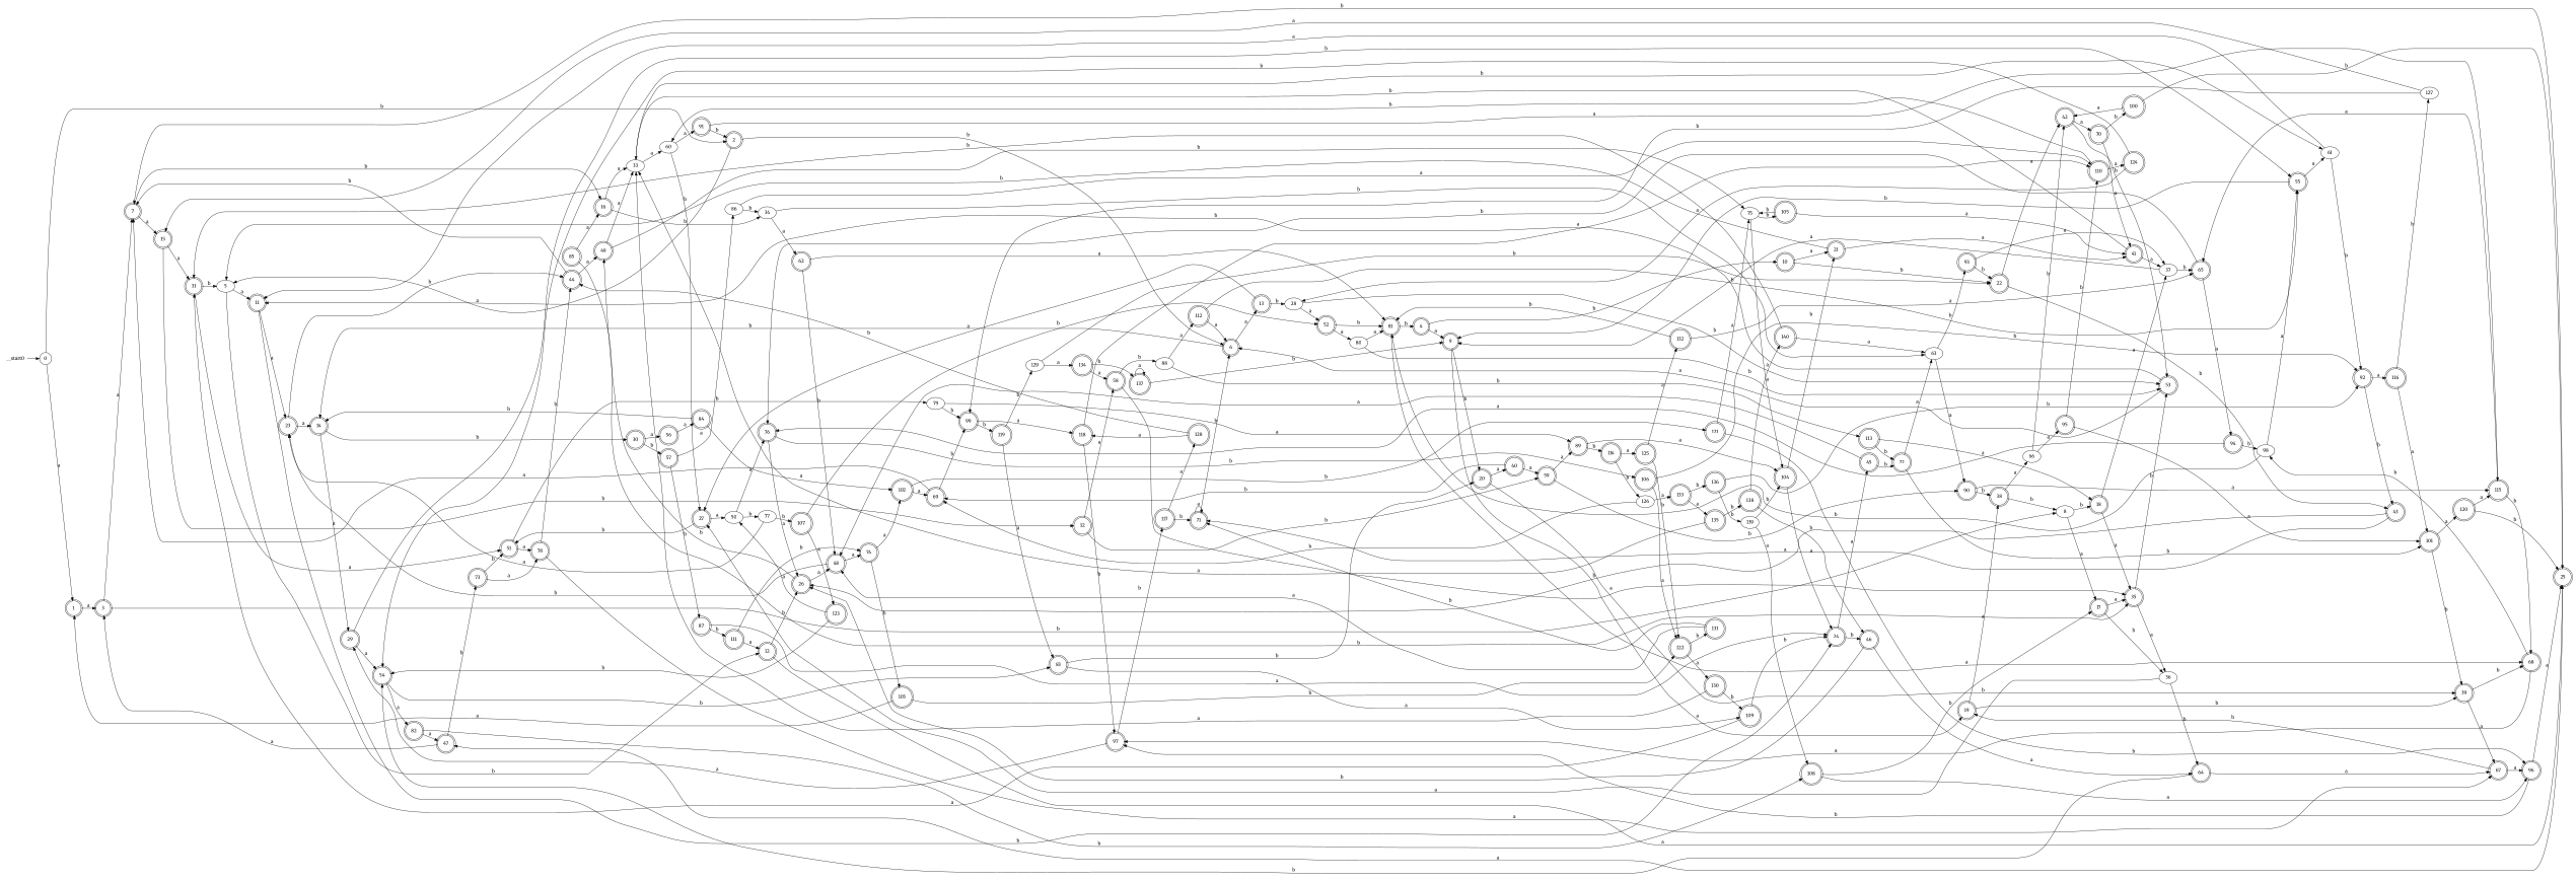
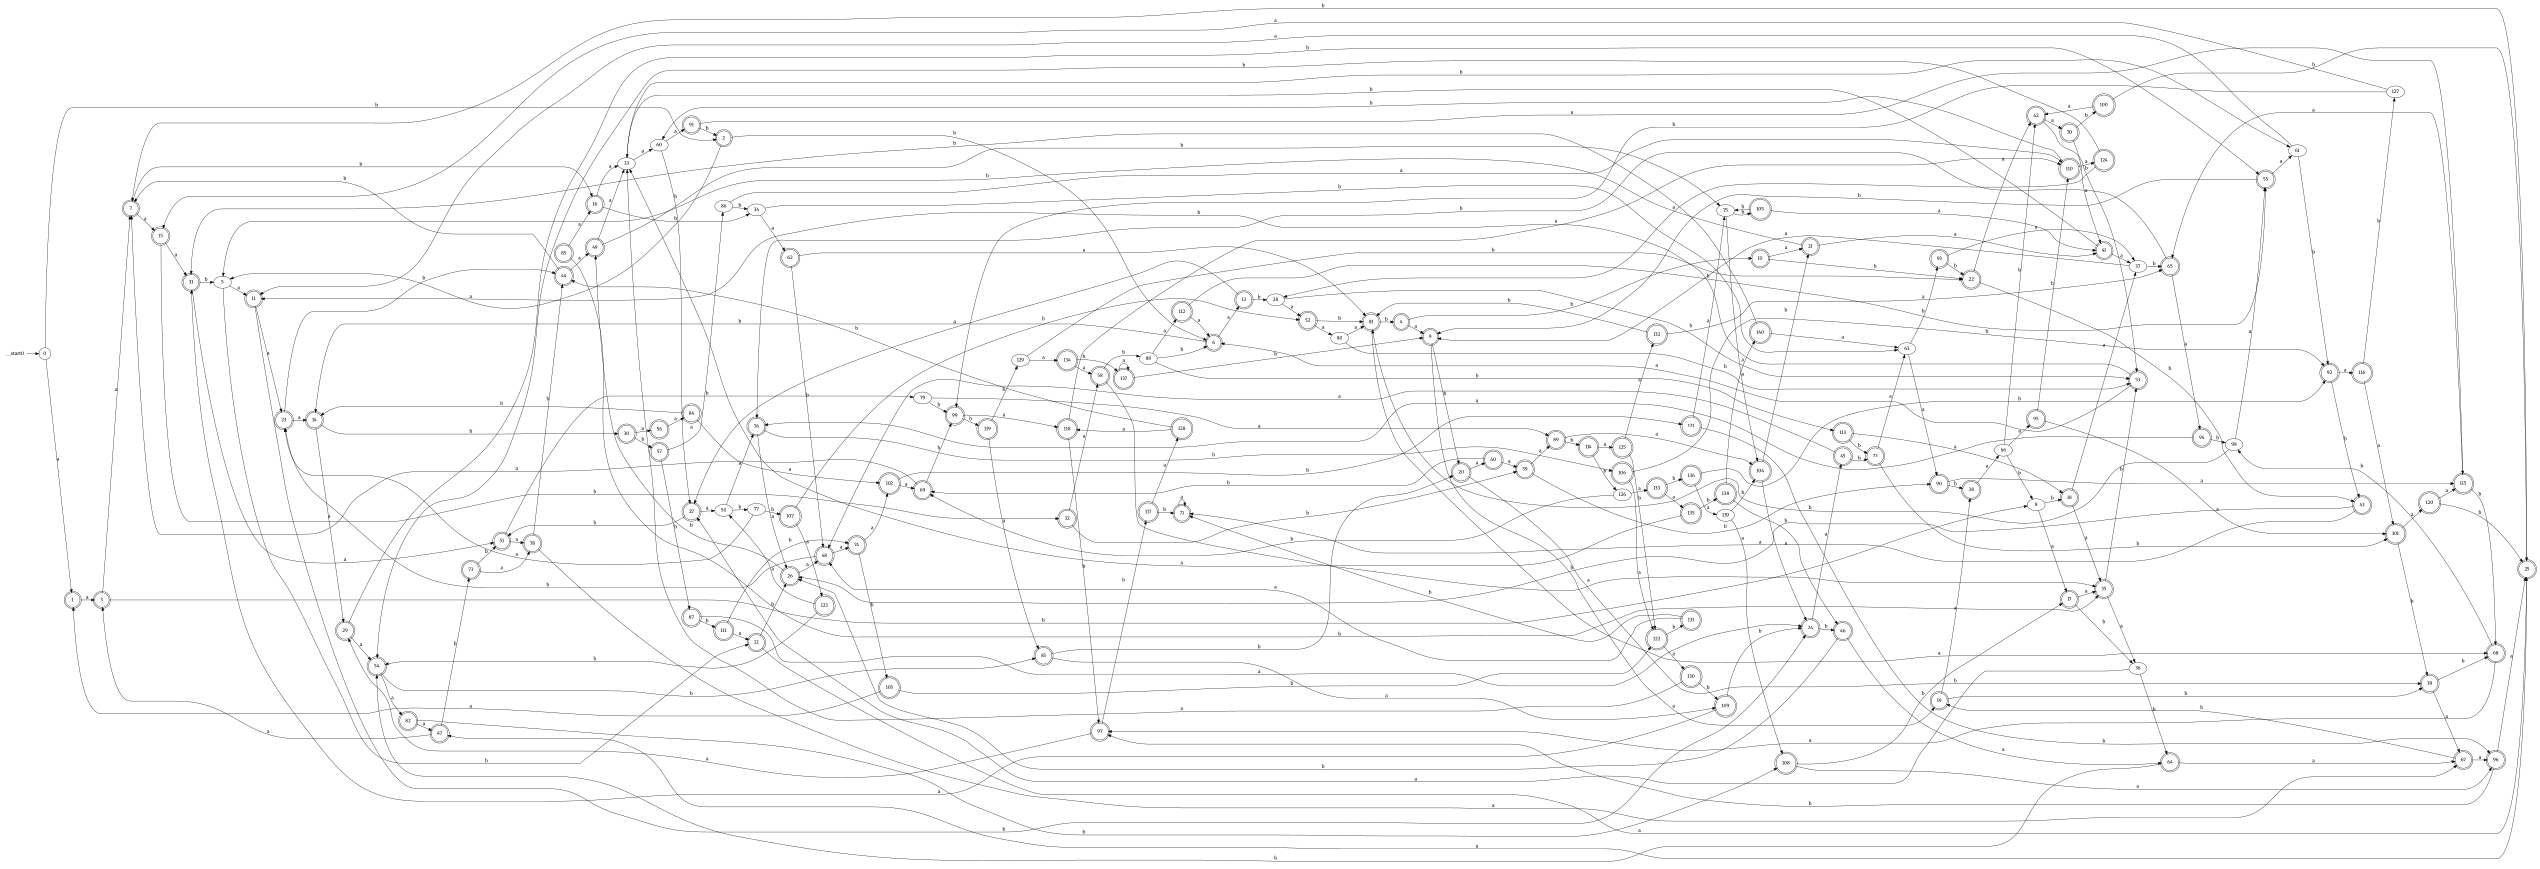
  digraph {
    fontname=Merriweather
    rankdir=LR
    node [fontname=Merriweather shape=doublecircle]
    edge [fontname=Merriweather]
    __start0 [shape=none]
    0 [shape=circle]
    1
    2
    3
    5 [shape=""]
    6
    7
    8 [shape=""]
    4
    9
    10
    11
    12
    13
    14
    15
    16
    17
    18
    19
    20
    21
    22
    23
    24
    25
    26
    27
    28 [shape=""]
    29
    30
    31
    32
    33 [shape=""]
    34 [shape=""]
    35
    36 [shape=""]
    37 [shape=""]
    38
    39
    40
    41
    42
    43
    44
    45
    46
    47
    48
    49
    50 [shape=""]
    51
    52
    53
    54
    55
    56
    57
    58
    59
    60 [shape=""]
    61 [shape=""]
    62
    63 [shape=""]
    64
    65
    66 [shape=""]
    67
    68
    69
    70
    71
    72
    73
    74
    75 [shape=""]
    76
    77 [shape=""]
    78
    79 [shape=""]
    80 [shape=""]
    81
    82
    83
    84
    86 [shape=""]
    87
    88 [shape=""]
    89
    90
    91
    92
    93
    94
    95
    96
    97
    98 [shape=""]
    99
    100
    101
    102
    103
    104
    105
    106
    107
    108
    109
    85
    110
    111
    112
    113
    114
    115
    116
    117
    118
    119
    120
    121
    122
    123
    124
    125
    126 [shape=""]
    127 [shape=""]
    128
    129 [shape=""]
    130
    131
    132
    133
    134
    135
    136
    137
    138
    139 [shape=""]
    140
    __start0 -> 0
    0 -> 1 [label=a]
    0 -> 2 [label=b]
    1 -> 3 [label=a]
    2 -> 5 [label=a]
    2 -> 6 [label=b]
    3 -> 7 [label=a]
    3 -> 8 [label=b]
    5 -> 11 [label=a]
    5 -> 12 [label=b]
    6 -> 13 [label=a]
    6 -> 14 [label=b]
    7 -> 15 [label=a]
    7 -> 16 [label=b]
    8 -> 17 [label=a]
    8 -> 18 [label=b]
    4 -> 9 [label=a]
    4 -> 10 [label=b]
    9 -> 19 [label=a]
    9 -> 20 [label=b]
    10 -> 21 [label=a]
    10 -> 22 [label=b]
    11 -> 23 [label=a]
    11 -> 24 [label=b]
    12 -> 25 [label=a]
    12 -> 26 [label=b]
    13 -> 27 [label=a]
    13 -> 28 [label=b]
    14 -> 29 [label=a]
    14 -> 30 [label=b]
    15 -> 31 [label=a]
    15 -> 32 [label=b]
    16 -> 33 [label=a]
    16 -> 34 [label=b]
    17 -> 35 [label=a]
    17 -> 36 [label=b]
    18 -> 35 [label=a]
    18 -> 37 [label=a]
    19 -> 38 [label=a]
    19 -> 39 [label=b]
    20 -> 39 [label=b]
    20 -> 40 [label=a]
    21 -> 5 [label=b]
    21 -> 41 [label=a]
    22 -> 42 [label=a]
    22 -> 43 [label=b]
    23 -> 14 [label=a]
    23 -> 44 [label=b]
    24 -> 45 [label=a]
    24 -> 46 [label=b]
    25 -> 7 [label=b]
    25 -> 47 [label=a]
    26 -> 48 [label=a]
    26 -> 49 [label=b]
    27 -> 50 [label=a]
    27 -> 51 [label=b]
    28 -> 52 [label=a]
    28 -> 53 [label=b]
    29 -> 54 [label=a]
    29 -> 55 [label=b]
    30 -> 56 [label=a]
    30 -> 57 [label=b]
    31 -> 5 [label=b]
    31 -> 51 [label=a]
    32 -> 58 [label=a]
    32 -> 59 [label=b]
    33 -> 60 [label=a]
    33 -> 61 [label=b]
    34 -> 62 [label=a]
    34 -> 63 [label=b]
    35 -> 36 [label=a]
    35 -> 53 [label=b]
    36 -> 27 [label=a]
    36 -> 64 [label=b]
    37 -> 9 [label=a]
    37 -> 65 [label=b]
-   38 -> 8 [label=b]
+   66 -> 8 [label=b]
    38 -> 66 [label=a]
    39 -> 67 [label=a]
    39 -> 68 [label=b]
    40 -> 59 [label=a]
    40 -> 69 [label=b]
    41 -> 33 [label=b]
    41 -> 37 [label=a]
    42 -> 53 [label=b]
    42 -> 70 [label=a]
    43 -> 26 [label=b]
    43 -> 71 [label=a]
    44 -> 7 [label=b]
    44 -> 49 [label=a]
    45 -> 48 [label=a]
    45 -> 72 [label=b]
    46 -> 26 [label=b]
    46 -> 64 [label=a]
    47 -> 3 [label=a]
    47 -> 73 [label=b]
    48 -> 23 [label=b]
    48 -> 74 [label=a]
    49 -> 33 [label=a]
    49 -> 75 [label=b]
    50 -> 76 [label=a]
    50 -> 77 [label=b]
    51 -> 78 [label=a]
    51 -> 79 [label=b]
    52 -> 80 [label=a]
    52 -> 81 [label=b]
    53 -> 6 [label=a]
    53 -> 11 [label=b]
    54 -> 82 [label=a]
    54 -> 83 [label=b]
    55 -> 9 [label=b]
    55 -> 61 [label=a]
    56 -> 84 [label=a]
    57 -> 86 [label=a]
    57 -> 87 [label=b]
    58 -> 35 [label=a]
    58 -> 88 [label=b]
    59 -> 89 [label=a]
    59 -> 90 [label=b]
    60 -> 27 [label=b]
    60 -> 91 [label=a]
    61 -> 11 [label=a]
    61 -> 92 [label=b]
    62 -> 48 [label=b]
    62 -> 81 [label=a]
    63 -> 90 [label=a]
    63 -> 93 [label=b]
    64 -> 54 [label=b]
    64 -> 67 [label=a]
    65 -> 76 [label=b]
    65 -> 94 [label=a]
    66 -> 42 [label=b]
    66 -> 95 [label=a]
    67 -> 19 [label=b]
    67 -> 96 [label=a]
    68 -> 97 [label=a]
    68 -> 98 [label=b]
    69 -> 7 [label=a]
    69 -> 99 [label=b]
    70 -> 41 [label=a]
    70 -> 100 [label=b]
-   71 -> 6 [label=b]
+   88 -> 6 [label=b]
    71 -> 71 [label=a]
    72 -> 63 [label=a]
    72 -> 101 [label=b]
    73 -> 51 [label=b]
    73 -> 78 [label=a]
    74 -> 102 [label=a]
    74 -> 103 [label=b]
    75 -> 104 [label=a]
    75 -> 105 [label=b]
    76 -> 26 [label=a]
    76 -> 106 [label=b]
    77 -> 23 [label=a]
    77 -> 107 [label=b]
    78 -> 44 [label=b]
    78 -> 67 [label=a]
    79 -> 89 [label=a]
    79 -> 99 [label=b]
    80 -> 53 [label=b]
    80 -> 81 [label=a]
    81 -> 4 [label=b]
    81 -> 68 [label=a]
    82 -> 47 [label=a]
    82 -> 108 [label=b]
    83 -> 20 [label=b]
    83 -> 109 [label=a]
    84 -> 14 [label=b]
    84 -> 102 [label=a]
    86 -> 34 [label=b]
    86 -> 110 [label=a]
    87 -> 24 [label=a]
    87 -> 111 [label=b]
    88 -> 112 [label=a]
    88 -> 113 [label=b]
    89 -> 104 [label=a]
    89 -> 114 [label=b]
    90 -> 38 [label=b]
    90 -> 115 [label=a]
    91 -> 2 [label=b]
    91 -> 115 [label=a]
    92 -> 43 [label=b]
    92 -> 116 [label=a]
    93 -> 22 [label=b]
    93 -> 37 [label=a]
    94 -> 76 [label=a]
    94 -> 98 [label=b]
    95 -> 101 [label=a]
    95 -> 110 [label=b]
    96 -> 25 [label=a]
    96 -> 97 [label=b]
    97 -> 29 [label=a]
    97 -> 117 [label=b]
    98 -> 55 [label=a]
    98 -> 81 [label=b]
    99 -> 118 [label=a]
    99 -> 119 [label=b]
    100 -> 25 [label=b]
    100 -> 42 [label=a]
    101 -> 39 [label=b]
    101 -> 120 [label=a]
    102 -> 69 [label=a]
    102 -> 121 [label=b]
    103 -> 1 [label=a]
    103 -> 122 [label=b]
    104 -> 21 [label=b]
    104 -> 24 [label=a]
    105 -> 41 [label=a]
    105 -> 75 [label=b]
    106 -> 92 [label=b]
    106 -> 122 [label=a]
    107 -> 52 [label=b]
    107 -> 123 [label=a]
    108 -> 17 [label=b]
    108 -> 96 [label=a]
    109 -> 24 [label=b]
    109 -> 31 [label=a]
    85 -> 16 [label=a]
    85 -> 35 [label=b]
    110 -> 60 [label=b]
    110 -> 124 [label=a]
    111 -> 12 [label=a]
    111 -> 74 [label=b]
    112 -> 6 [label=a]
    112 -> 55 [label=b]
    113 -> 18 [label=a]
    113 -> 72 [label=b]
    114 -> 125 [label=a]
    114 -> 126 [label=b]
    115 -> 65 [label=a]
    115 -> 68 [label=b]
    116 -> 101 [label=a]
    116 -> 127 [label=b]
    117 -> 71 [label=b]
    117 -> 128 [label=a]
    118 -> 97 [label=b]
    118 -> 110 [label=a]
    119 -> 83 [label=a]
    119 -> 129 [label=b]
    120 -> 25 [label=b]
    120 -> 115 [label=a]
    121 -> 75 [label=a]
    121 -> 96 [label=b]
    122 -> 130 [label=a]
    122 -> 131 [label=b]
    123 -> 50 [label=a]
    123 -> 54 [label=b]
    124 -> 28 [label=a]
    124 -> 54 [label=b]
    125 -> 122 [label=b]
    125 -> 132 [label=a]
    126 -> 69 [label=b]
    126 -> 133 [label=a]
    127 -> 15 [label=a]
    127 -> 99 [label=b]
    128 -> 44 [label=b]
    128 -> 118 [label=a]
    129 -> 22 [label=b]
    129 -> 134 [label=a]
    130 -> 33 [label=a]
    130 -> 109 [label=b]
    131 -> 48 [label=a]
    131 -> 71 [label=b]
    132 -> 65 [label=a]
    132 -> 81 [label=b]
    133 -> 135 [label=a]
    133 -> 136 [label=b]
    134 -> 58 [label=a]
    134 -> 137 [label=b]
    135 -> 33 [label=a]
    135 -> 138 [label=b]
    136 -> 92 [label=b]
-   136 -> 139 [label=b]
+   136 -> 139 [label=a]
    137 -> 9 [label=b]
    137 -> 137 [label=a]
    138 -> 46 [label=b]
    138 -> 140 [label=a]
    139 -> 104 [label=b]
    139 -> 108 [label=a]
    140 -> 31 [label=b]
    140 -> 63 [label=a]
  }
